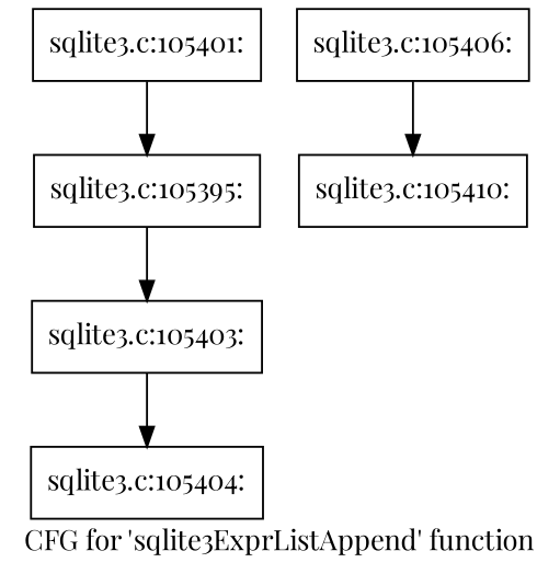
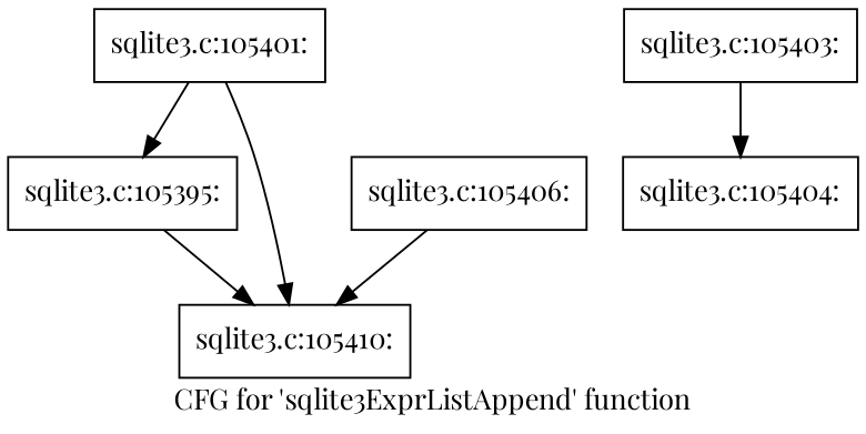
  digraph {
    fontname="Playfair Display"
    label="CFG for 'sqlite3ExprListAppend' function"
    node [fontname="Playfair Display" shape=record]
    edge [fontname="Playfair Display"]
    n1 [label="{sqlite3.c:105395:}"]
    n2 [label="{sqlite3.c:105403:}"]
    n3 [label="{sqlite3.c:105401:}"]
    n4 [label="{sqlite3.c:105410:}"]
    n5 [label="{sqlite3.c:105404:}"]
    n6 [label="{sqlite3.c:105406:}"]
-   n1 -> n2
+   n1 -> n4
    n2 -> n5
    n3 -> n1
+   n3 -> n4
    n6 -> n4
  }
